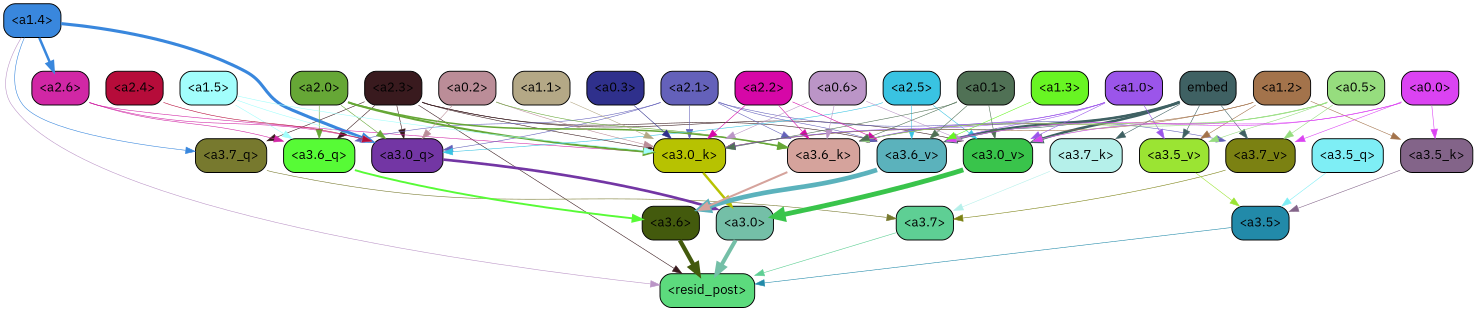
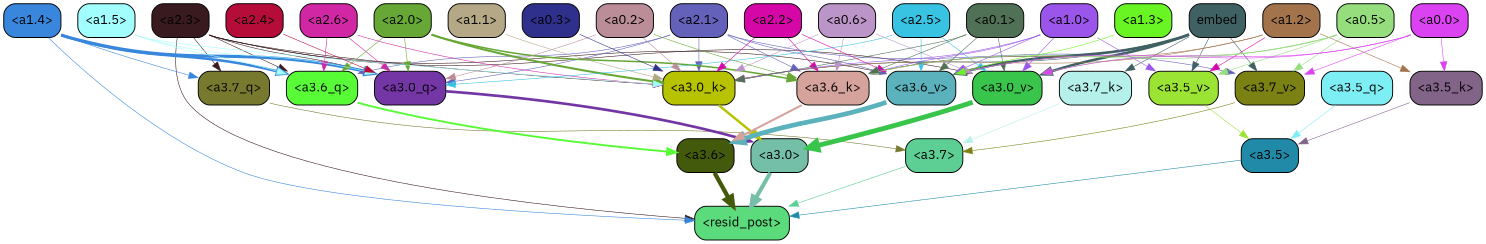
  strict digraph {
    fontname="IBM Plex Sans"
    splines=true
    node [color=black fontname="IBM Plex Sans" shape=box style="filled, rounded"]
    edge [color="#391a1e" fontname="IBM Plex Sans" penwidth=0.6]
    "<a3.7>" [fillcolor="#5ecf94"]
    "<resid_post>" [fillcolor="#5cdb7d"]
    "<a3.6>" [fillcolor="#435a0d"]
    "<a3.5>" [fillcolor="#228aa9"]
    "<a3.0>" [fillcolor="#74bfa7"]
    "<a2.3>" [fillcolor="#391a1e"]
    "<a3.7_q>" [fillcolor="#77792e"]
    "<a3.6_q>" [fillcolor="#57fb36"]
    "<a3.0_q>" [fillcolor="#7336a4"]
    "<a3.0_k>" [fillcolor="#b7c201"]
    "<a3.6_v>" [fillcolor="#5bb2bc"]
    "<a3.0_v>" [fillcolor="#39c44b"]
    "<a1.4>" [fillcolor="#3987dd"]
    "<a3.5_q>" [fillcolor="#7eeef5"]
    "<a3.7_k>" [fillcolor="#b5f0ea"]
    "<a3.6_k>" [fillcolor="#d5a39c"]
    "<a3.5_k>" [fillcolor="#836489"]
    "<a3.7_v>" [fillcolor="#7b8112"]
    "<a3.5_v>" [fillcolor="#9be433"]
    "<a2.6>" [fillcolor="#d127a5"]
    "<a2.1>" [fillcolor="#6461ba"]
    "<a2.0>" [fillcolor="#66a736"]
    "<a1.5>" [fillcolor="#a2fefc"]
    "<a2.5>" [fillcolor="#39c3e2"]
    "<a2.4>" [fillcolor="#b60c3a"]
    "<a0.2>" [fillcolor="#bb8d98"]
    embed [fillcolor="#3f6163"]
    "<a2.2>" [fillcolor="#d607a7"]
    "<a1.2>" [fillcolor="#a3734b"]
    "<a1.0>" [fillcolor="#9b55ea"]
    "<a0.6>" [fillcolor="#bb95c7"]
    "<a0.5>" [fillcolor="#96dd7e"]
    "<a0.1>" [fillcolor="#507155"]
    "<a0.0>" [fillcolor="#db43f2"]
    "<a1.1>" [fillcolor="#b4a886"]
    "<a0.3>" [fillcolor="#2f308c"]
    "<a1.3>" [fillcolor="#68f523"]
    "<a3.7>" -> "<resid_post>" [color="#5ecf94" penwidth=0.6239100098609924]
    "<a3.6>" -> "<resid_post>" [color="#435a0d" penwidth=4.569062113761902]
    "<a3.5>" -> "<resid_post>" [color="#228aa9"]
    "<a3.0>" -> "<resid_post>" [color="#74bfa7" penwidth=4.283544182777405]
    "<a2.3>" -> "<resid_post>"
    "<a2.3>" -> "<a3.7_q>"
    "<a2.3>" -> "<a3.6_q>"
    "<a2.3>" -> "<a3.0_q>"
    "<a2.3>" -> "<a3.0_k>"
    "<a2.3>" -> "<a3.6_v>"
    "<a2.3>" -> "<a3.0_v>"
    "<a3.7_q>" -> "<a3.7>" [color="#77792e"]
    "<a3.6_q>" -> "<a3.6>" [color="#57fb36" penwidth=2.03758105635643]
    "<a3.0_q>" -> "<a3.0>" [color="#7336a4" penwidth=2.8638100624084473]
    "<a3.0_k>" -> "<a3.0>" [color="#b7c201" penwidth=2.6274144649505615]
    "<a3.6_v>" -> "<a3.6>" [color="#5bb2bc" penwidth=5.002329230308533]
    "<a3.0_v>" -> "<a3.0>" [color="#39c44b" penwidth=5.188832879066467]
-   "<a1.4>" -> "<resid_post>" [color="#bb95c7"]
+   "<a1.4>" -> "<resid_post>" [color="#3987dd"]
    "<a1.4>" -> "<a3.7_q>" [color="#3987dd"]
-   "<a1.4>" -> "<a2.6>" [color="#3987dd" penwidth=2.6908124685287476]
+   "<a1.4>" -> "<a3.6_q>" [color="#3987dd" penwidth=2.6908124685287476]
    "<a1.4>" -> "<a3.0_q>" [color="#3987dd" penwidth=3.32076895236969]
    "<a3.5_q>" -> "<a3.5>" [color="#7eeef5"]
    "<a3.7_k>" -> "<a3.7>" [color="#b5f0ea"]
    "<a3.6_k>" -> "<a3.6>" [color="#d5a39c" penwidth=2.174198240041733]
    "<a3.5_k>" -> "<a3.5>" [color="#836489"]
    "<a3.7_v>" -> "<a3.7>" [color="#7b8112"]
    "<a3.5_v>" -> "<a3.5>" [color="#9be433"]
    "<a2.6>" -> "<a3.6_q>" [color="#d127a5"]
    "<a2.6>" -> "<a3.0_q>" [color="#d127a5"]
    "<a2.6>" -> "<a3.0_k>" [color="#d127a5"]
    "<a2.1>" -> "<a3.6_q>" [color="#6461ba"]
    "<a2.1>" -> "<a3.0_q>" [color="#6461ba"]
    "<a2.1>" -> "<a3.0_k>" [color="#6461ba"]
    "<a2.1>" -> "<a3.6_v>" [color="#6461ba"]
    "<a2.1>" -> "<a3.6_k>" [color="#6461ba"]
    "<a2.1>" -> "<a3.7_v>" [color="#6461ba"]
    "<a2.0>" -> "<a3.6_q>" [color="#66a736"]
    "<a2.0>" -> "<a3.0_q>" [color="#66a736"]
    "<a2.0>" -> "<a3.0_k>" [color="#66a736" penwidth=2.182972814887762]
    "<a2.0>" -> "<a3.6_k>" [color="#66a736" penwidth=1.6254686117172241]
    "<a1.5>" -> "<a3.6_q>" [color="#a2fefc"]
    "<a1.5>" -> "<a3.0_q>" [color="#a2fefc"]
    "<a1.5>" -> "<a3.0_k>" [color="#a2fefc"]
    "<a2.5>" -> "<a3.0_q>" [color="#39c3e2"]
    "<a2.5>" -> "<a3.6_v>" [color="#39c3e2"]
    "<a2.5>" -> "<a3.0_v>" [color="#39c3e2"]
    "<a2.4>" -> "<a3.0_q>" [color="#b60c3a"]
    "<a0.2>" -> "<a3.0_q>" [color="#bb8d98"]
    "<a0.2>" -> "<a3.0_k>" [color="#bb8d98"]
    "<a0.2>" -> "<a3.6_k>" [color="#66a736"]
    embed -> "<a3.0_k>" [color="#3f6163"]
    embed -> "<a3.6_v>" [color="#3f6163" penwidth=2.809220314025879]
    embed -> "<a3.0_v>" [color="#3f6163" penwidth=2.754121422767639]
    embed -> "<a3.7_k>" [color="#3f6163"]
    embed -> "<a3.6_k>" [color="#3f6163"]
    embed -> "<a3.7_v>" [color="#3f6163"]
    embed -> "<a3.5_v>" [color="#3f6163"]
    "<a2.2>" -> "<a3.0_k>" [color="#d607a7" penwidth=0.6065438985824585]
    "<a2.2>" -> "<a3.6_v>" [color="#d607a7"]
    "<a2.2>" -> "<a3.6_k>" [color="#d607a7"]
    "<a1.2>" -> "<a3.0_k>" [color="#a3734b"]
    "<a1.2>" -> "<a3.6_k>" [color="#a3734b"]
    "<a1.2>" -> "<a3.5_k>" [color="#a3734b"]
-   "<a1.2>" -> "<a3.5_v>" [color="#a3734b"]
+   "<a1.2>" -> "<a3.5_v>" [color="#d607a7"]
    "<a1.0>" -> "<a3.0_k>" [color="#9b55ea"]
    "<a1.0>" -> "<a3.6_v>" [color="#9b55ea"]
    "<a1.0>" -> "<a3.0_v>" [color="#9b55ea"]
    "<a1.0>" -> "<a3.6_k>" [color="#9b55ea"]
    "<a1.0>" -> "<a3.5_v>" [color="#9b55ea"]
    "<a0.6>" -> "<a3.0_k>" [color="#bb95c7"]
    "<a0.6>" -> "<a3.0_v>" [color="#bb95c7"]
    "<a0.6>" -> "<a3.6_k>" [color="#bb95c7"]
    "<a0.5>" -> "<a3.6_v>" [color="#96dd7e"]
    "<a0.5>" -> "<a3.0_v>" [color="#96dd7e" penwidth=0.6120390892028809]
    "<a0.5>" -> "<a3.6_k>" [color="#96dd7e"]
    "<a0.5>" -> "<a3.7_v>" [color="#96dd7e"]
    "<a0.5>" -> "<a3.5_v>" [color="#96dd7e"]
    "<a0.1>" -> "<a3.0_k>" [color="#507155"]
    "<a0.1>" -> "<a3.6_v>" [color="#507155"]
    "<a0.1>" -> "<a3.0_v>" [color="#507155"]
    "<a0.1>" -> "<a3.6_k>" [color="#507155"]
    "<a0.0>" -> "<a3.6_v>" [color="#db43f2"]
    "<a0.0>" -> "<a3.0_v>" [color="#db43f2"]
    "<a0.0>" -> "<a3.5_k>" [color="#db43f2"]
    "<a0.0>" -> "<a3.7_v>" [color="#db43f2"]
    "<a1.1>" -> "<a3.0_k>" [color="#b4a886"]
    "<a0.3>" -> "<a3.0_k>" [color="#2f308c"]
    "<a1.3>" -> "<a3.6_v>" [color="#68f523"]
  }
